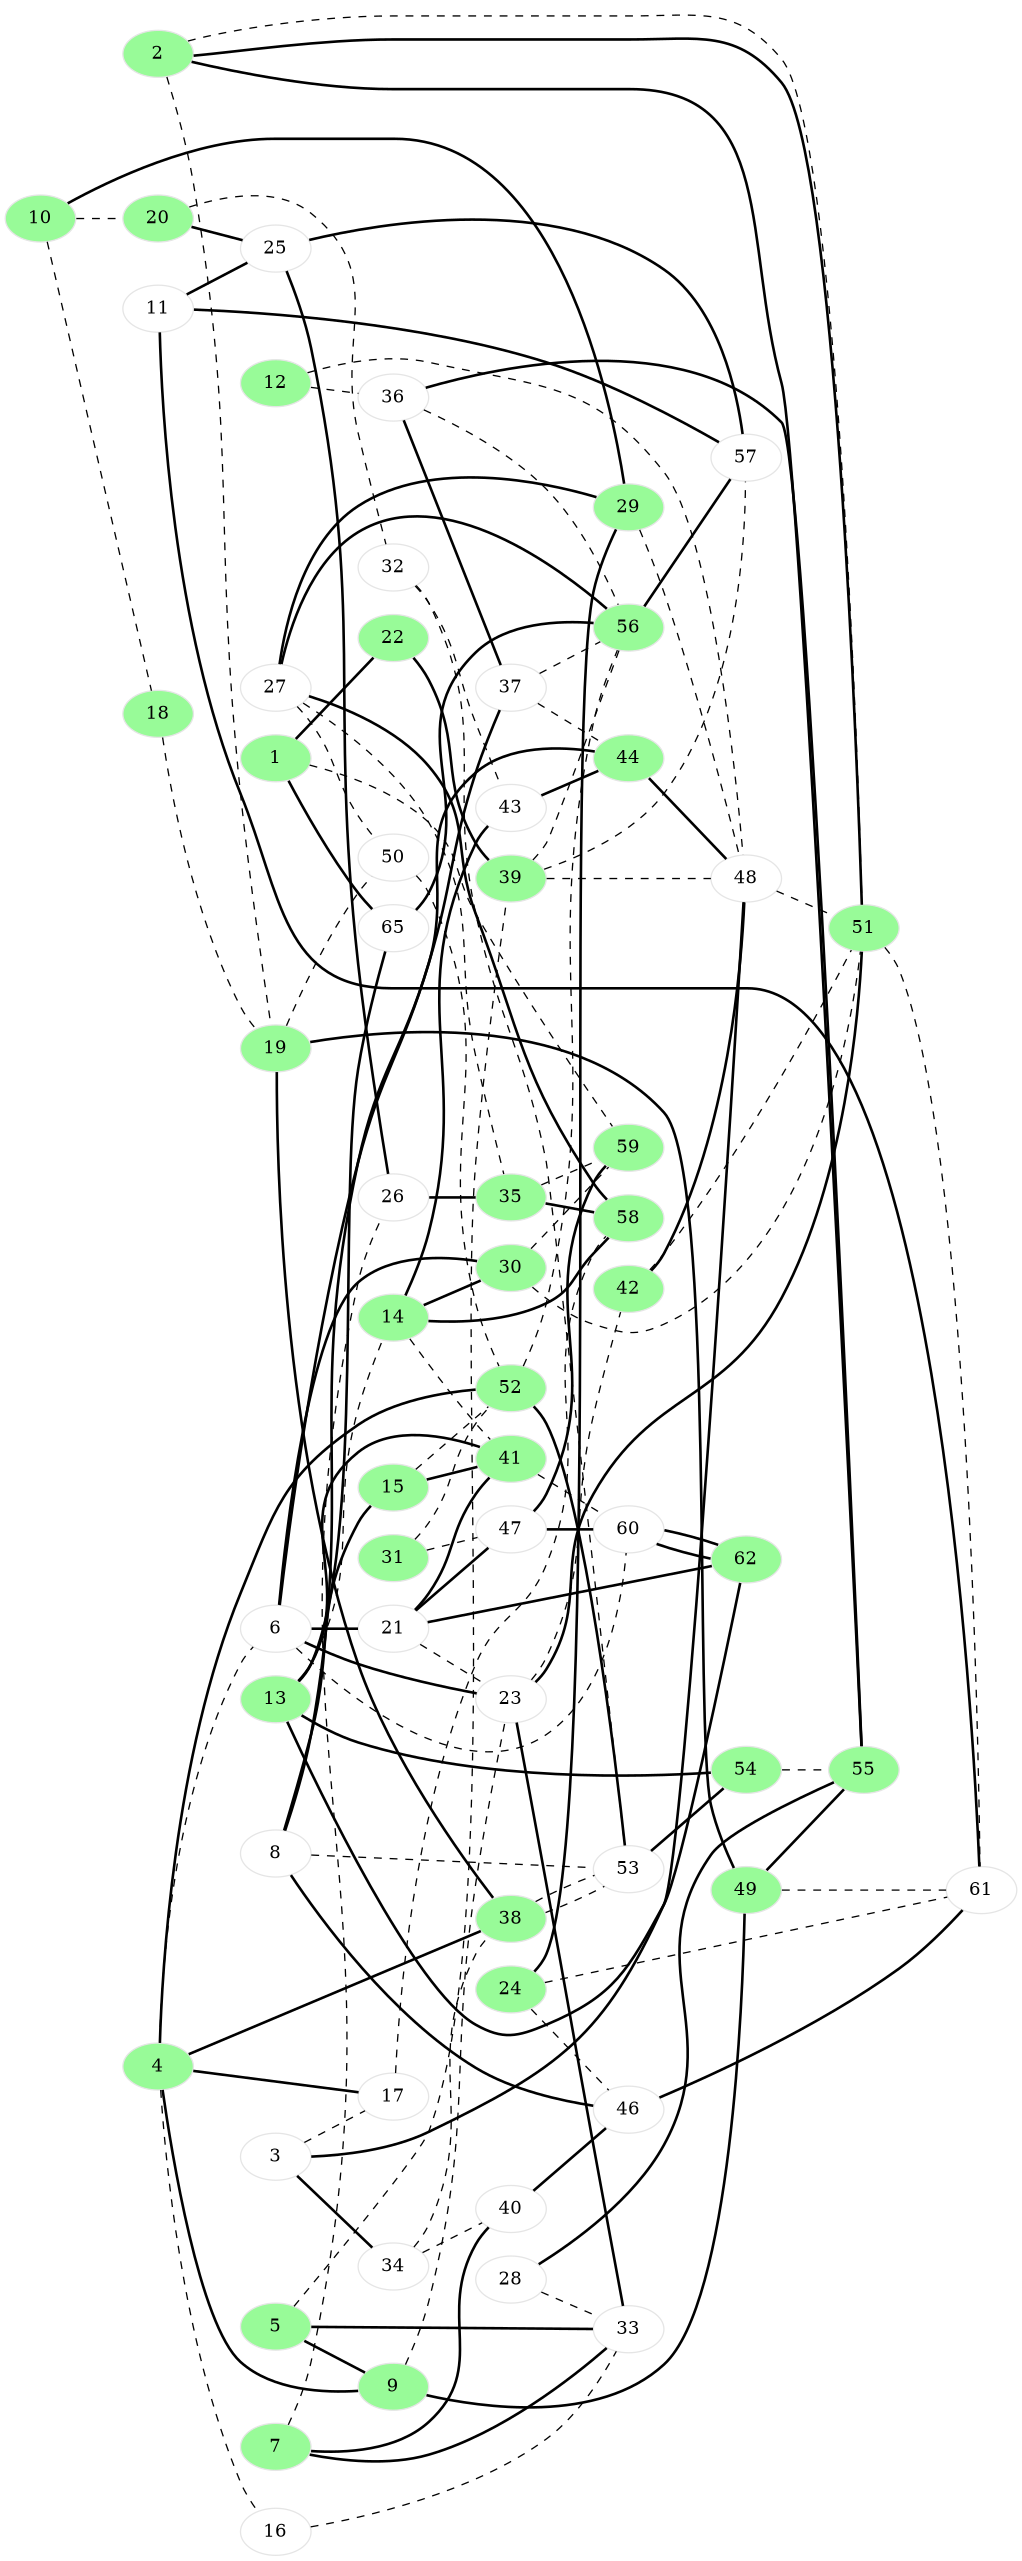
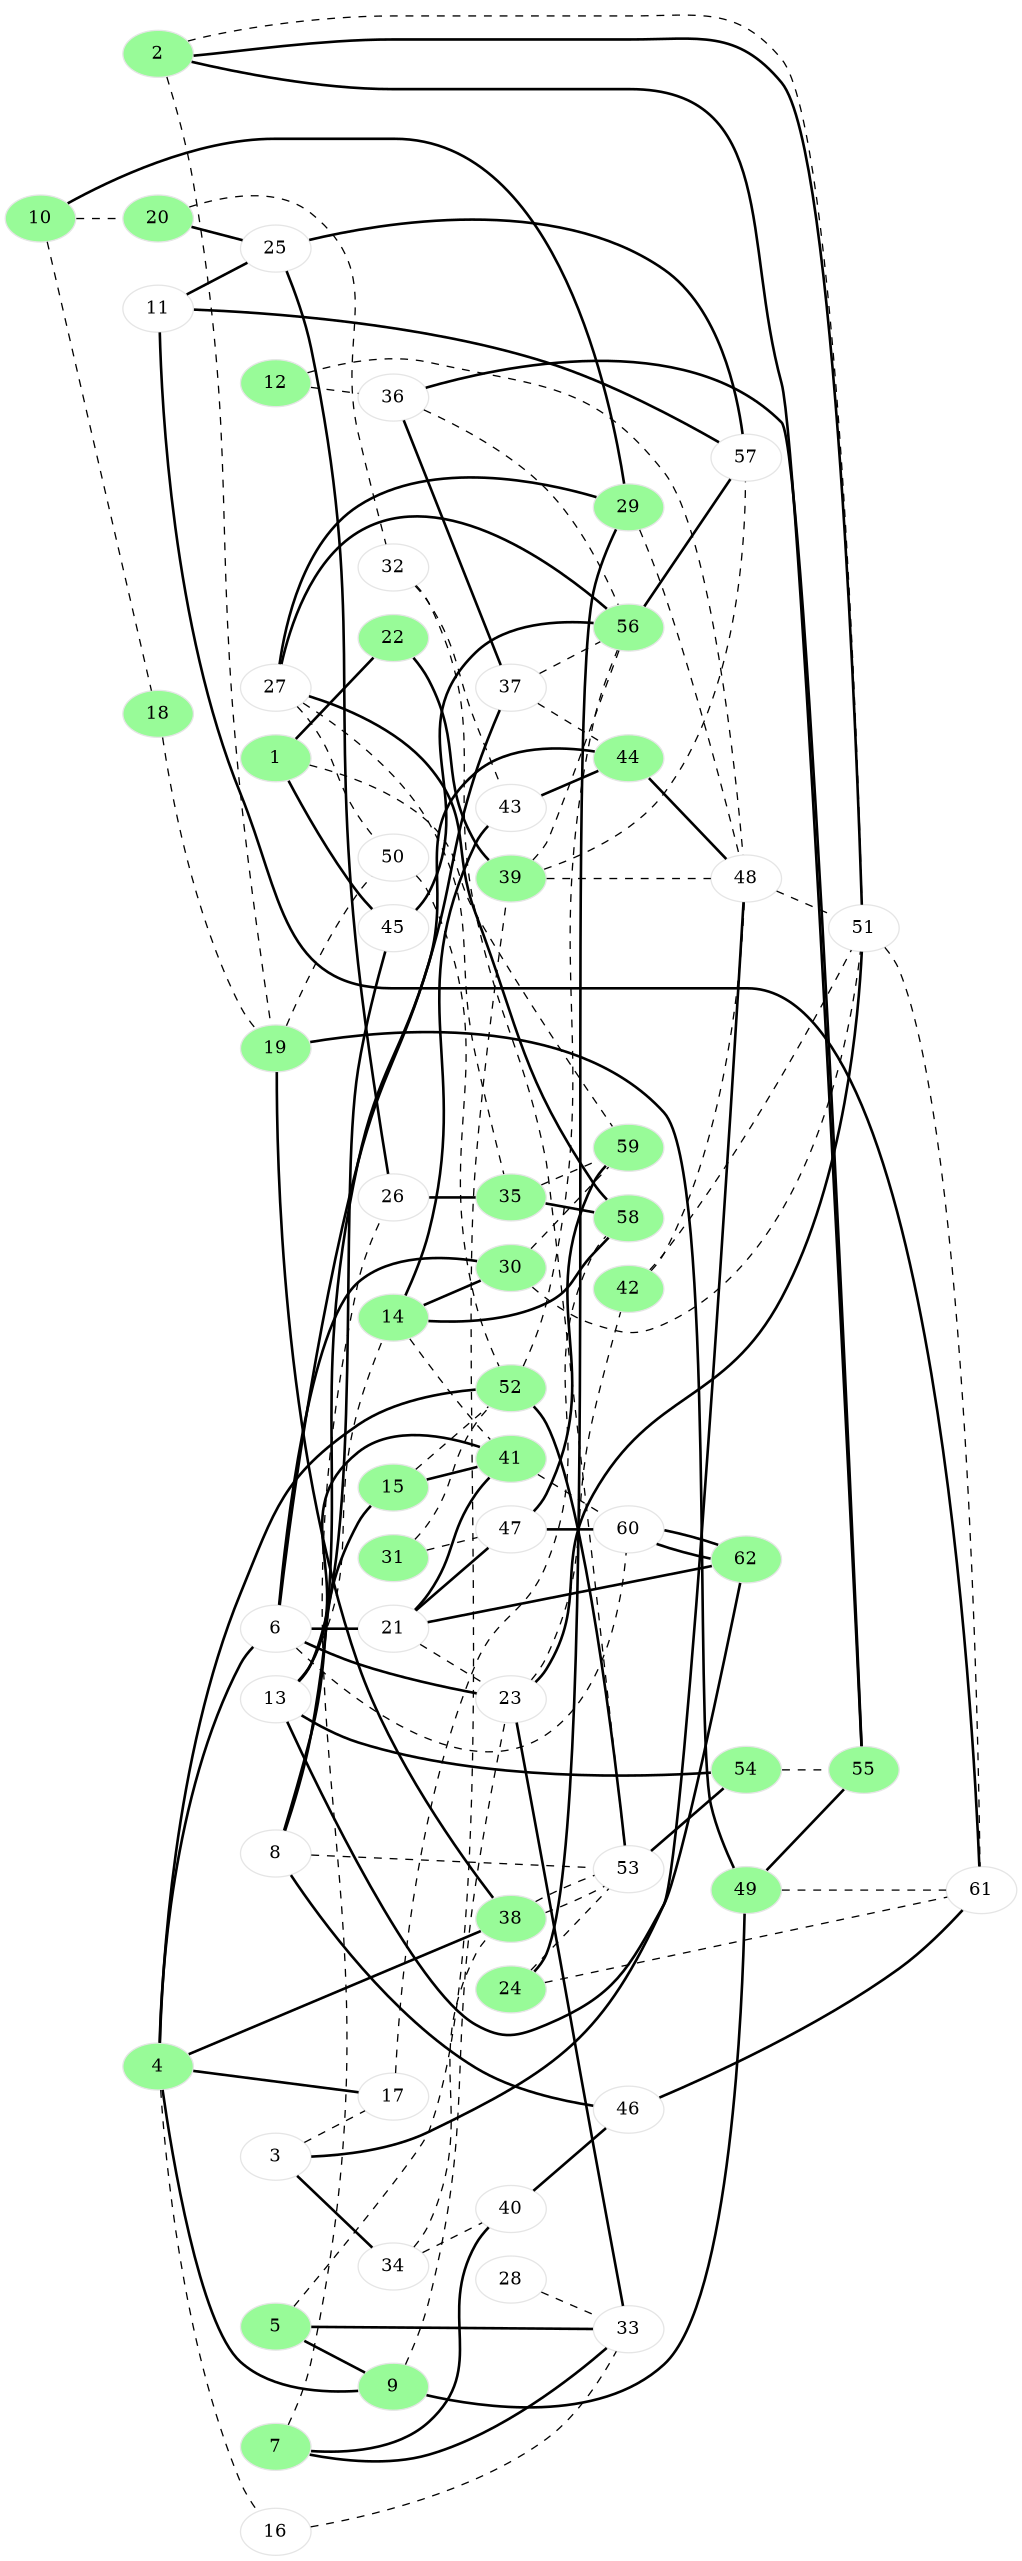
  graph {
    rankdir=LR
    node [color=gray90 fillcolor=palegreen style=filled]
    edge [style=bold]
    1
    22
-   45 [fillcolor=white label=65]
+   45 [fillcolor=white]
    59
    39
    56
    2
    19
-   51
+   51 [fillcolor=white]
    55
    38
    49
    50 [fillcolor=white]
    61 [fillcolor=white]
    3 [fillcolor=white]
    17 [fillcolor=white]
    34 [fillcolor=white]
    48 [fillcolor=white]
    58
    40 [fillcolor=white]
    4
    6 [fillcolor=white]
    9
    16 [fillcolor=white]
    52
    21 [fillcolor=white]
    23 [fillcolor=white]
    30
    44
    60 [fillcolor=white]
    33 [fillcolor=white]
    53 [fillcolor=white]
    5
    57 [fillcolor=white]
    41
    62
    47 [fillcolor=white]
    42
    7
    26 [fillcolor=white]
    35
    46 [fillcolor=white]
    8 [fillcolor=white]
    15
    37 [fillcolor=white]
    54
    10
    18
    20
    29
    25 [fillcolor=white]
    32 [fillcolor=white]
    11 [fillcolor=white]
    12
    36 [fillcolor=white]
-   13
+   13 [fillcolor=white]
    14
    43 [fillcolor=white]
    24
    27 [fillcolor=white]
    28 [fillcolor=white]
    31
    1 -- 22
    1 -- 45
    1 -- 59 [style=dashed]
    22 -- 39
    45 -- 56
    39 -- 56 [style=dashed]
    39 -- 48 [style=dashed]
    39 -- 57 [style=dashed]
    56 -- 57
    2 -- 19 [style=dashed]
    2 -- 51
    2 -- 51 [style=dashed]
    2 -- 55
    19 -- 38
    19 -- 49
    19 -- 50 [style=dashed]
    51 -- 61 [style=dashed]
    38 -- 53 [style=dashed]
    38 -- 53 [style=dashed]
    49 -- 55
    49 -- 61 [style=dashed]
    50 -- 52 [style=dashed]
    3 -- 17 [style=dashed]
    3 -- 34
    3 -- 48
    17 -- 58 [style=dashed]
    34 -- 38 [style=dashed]
    34 -- 40 [style=dashed]
    48 -- 51 [style=dashed]
    40 -- 46
    4 -- 38
    4 -- 17
-   4 -- 6 [style=dashed]
+   4 -- 6
    4 -- 9
    4 -- 16 [style=dashed]
    4 -- 52
    6 -- 21
    6 -- 23
    6 -- 30
    6 -- 44
    6 -- 60 [style=dashed]
    9 -- 49
    9 -- 23 [style=dashed]
    16 -- 33 [style=dashed]
    52 -- 56 [style=dashed]
    52 -- 53
    21 -- 23 [style=dashed]
    21 -- 41
    21 -- 62
    21 -- 47
    23 -- 51
    23 -- 33
    23 -- 42 [style=dashed]
    30 -- 59 [style=dashed]
    30 -- 51 [style=dashed]
    44 -- 48
    60 -- 62
    60 -- 62
    53 -- 54
    5 -- 39 [style=dashed]
    5 -- 9
    5 -- 33
    41 -- 60 [style=dashed]
    47 -- 59
    47 -- 60
    42 -- 51 [style=dashed]
-   42 -- 48
+   42 -- 48 [style=dashed]
    7 -- 40
    7 -- 33
    7 -- 26 [style=dashed]
    26 -- 35
    35 -- 59 [style=dashed]
    35 -- 58
    46 -- 61
    8 -- 53 [style=dashed]
    8 -- 46
    8 -- 15
    8 -- 37
    15 -- 52 [style=dashed]
    15 -- 41
    37 -- 56 [style=dashed]
    37 -- 44 [style=dashed]
    54 -- 55 [style=dashed]
    10 -- 18 [style=dashed]
    10 -- 20 [style=dashed]
    10 -- 29
    18 -- 19 [style=dashed]
    20 -- 25
    20 -- 32 [style=dashed]
    29 -- 48 [style=dashed]
    25 -- 57
    25 -- 26
    32 -- 53 [style=dashed]
    32 -- 43 [style=dashed]
    11 -- 61
    11 -- 57
    11 -- 25
    12 -- 48 [style=dashed]
    12 -- 36 [style=dashed]
    36 -- 56 [style=dashed]
    36 -- 55
    36 -- 37
    13 -- 45
    13 -- 41
    13 -- 62
    13 -- 54
    13 -- 14 [style=dashed]
    14 -- 58
    14 -- 30
    14 -- 41 [style=dashed]
    14 -- 43
    43 -- 44
    24 -- 61 [style=dashed]
-   24 -- 46 [style=dashed]
+   24 -- 53 [style=dashed]
    24 -- 29
    27 -- 56
    27 -- 50 [style=dashed]
    27 -- 58
    27 -- 35 [style=dashed]
    27 -- 29
-   28 -- 55
    28 -- 33 [style=dashed]
    31 -- 52 [style=dashed]
    31 -- 47 [style=dashed]
  }
